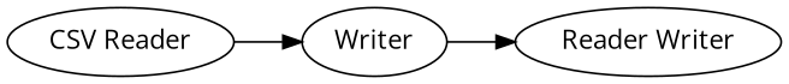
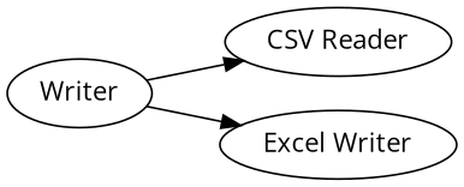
  digraph {
    fontname="Open Sans"
    rankdir=LR
    node [fontname="Open Sans"]
    edge [fontname="Open Sans"]
    n1 [label="CSV Reader"]
    n2 [label=Writer]
-   n3 [label="Reader Writer"]
-   n1 -> n2
+   n3 [label="Excel Writer"]
+   n2 -> n1
    n2 -> n3
  }
